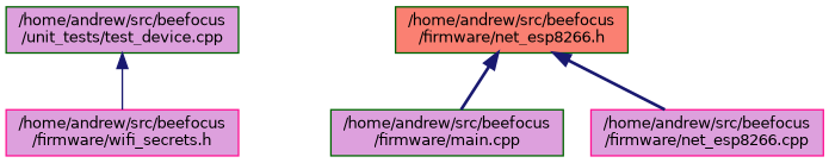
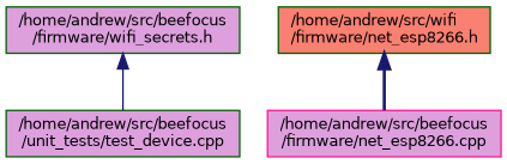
  digraph {
    node [color=darkgreen fillcolor=plum fontname=Helvetica fontsize=10 shape=record style=filled]
    edge [color=midnightblue dir=back fontname=Helvetica fontsize=10 labelfontname=Helvetica labelfontsize=10 style=bold]
-   n1 [color=deeppink fontcolor=black height=0.2 label="/home/andrew/src/beefocus\l/firmware/wifi_secrets.h" width=0.4]
+   n1 [fontcolor=black height=0.2 label="/home/andrew/src/beefocus\l/firmware/wifi_secrets.h" width=0.4]
    n2 [height=0.2 label="/home/andrew/src/beefocus\l/unit_tests/test_device.cpp" width=0.4]
-   n3 [fillcolor=salmon height=0.2 label="/home/andrew/src/beefocus\l/firmware/net_esp8266.h" width=0.4]
-   n4 [height=0.2 label="/home/andrew/src/beefocus\l/firmware/main.cpp" width=0.4]
+   n3 [fillcolor=salmon height=0.2 label="/home/andrew/src/wifi\l/firmware/net_esp8266.h" width=0.4]
    n5 [color=deeppink height=0.2 label="/home/andrew/src/beefocus\l/firmware/net_esp8266.cpp" width=0.4]
-   n2 -> n1 [style=solid]
-   n3 -> n4
+   n1 -> n2 [style=solid]
    n3 -> n5
  }
